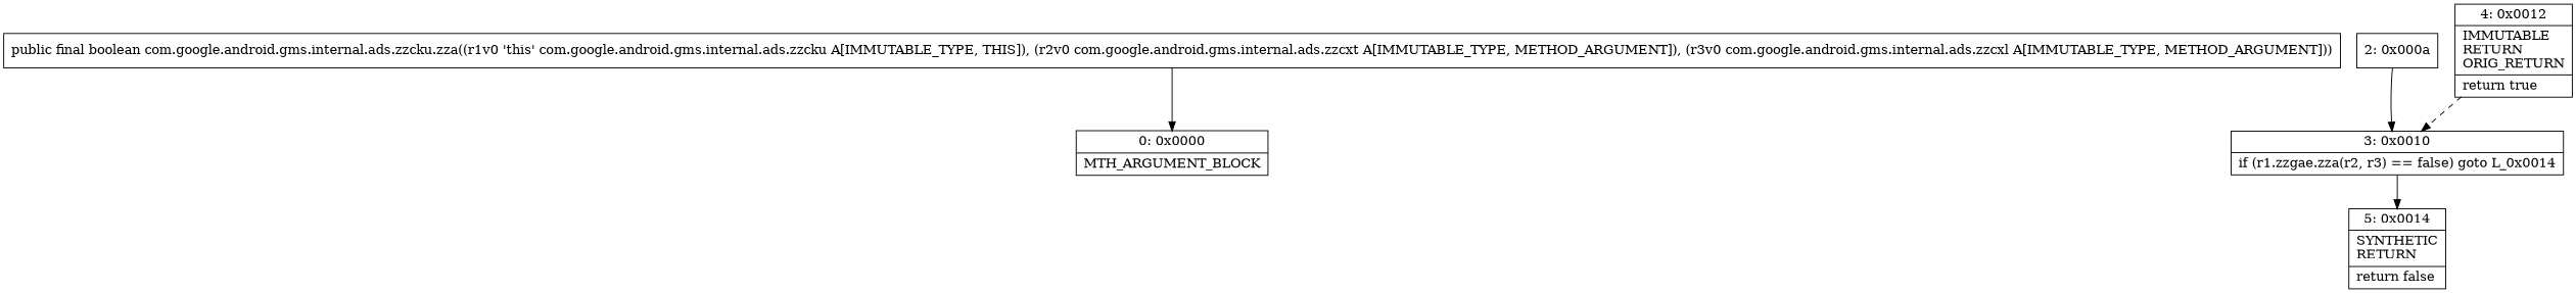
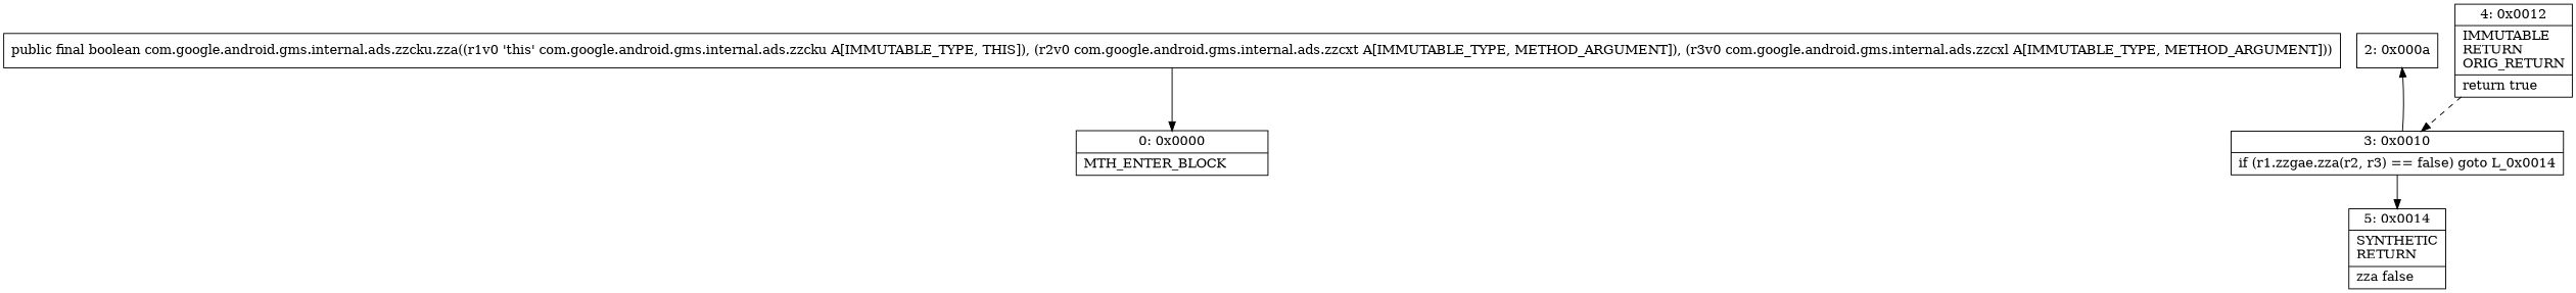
  digraph {
    node [shape=record]
-   n1 [label="{0\:\ 0x0000|MTH_ARGUMENT_BLOCK\l}"]
+   n1 [label="{0\:\ 0x0000|MTH_ENTER_BLOCK\l}"]
    n2 [label="{2\:\ 0x000a}"]
    n3 [label="{3\:\ 0x0010|if (r1.zzgae.zza(r2, r3) == false) goto L_0x0014\l}"]
-   n4 [label="{5\:\ 0x0014|SYNTHETIC\lRETURN\l|return false\l}"]
+   n4 [label="{5\:\ 0x0014|SYNTHETIC\lRETURN\l|zza false\l}"]
    n5 [label="{4\:\ 0x0012|IMMUTABLE\lRETURN\lORIG_RETURN\l|return true\l}"]
    n6 [label="{public final boolean com.google.android.gms.internal.ads.zzcku.zza((r1v0 'this' com.google.android.gms.internal.ads.zzcku A[IMMUTABLE_TYPE, THIS]), (r2v0 com.google.android.gms.internal.ads.zzcxt A[IMMUTABLE_TYPE, METHOD_ARGUMENT]), (r3v0 com.google.android.gms.internal.ads.zzcxl A[IMMUTABLE_TYPE, METHOD_ARGUMENT])) }"]
-   n2 -> n3
+   n3 -> n2
    n3 -> n4
    n5 -> n3 [style=dashed]
    n6 -> n1
  }
